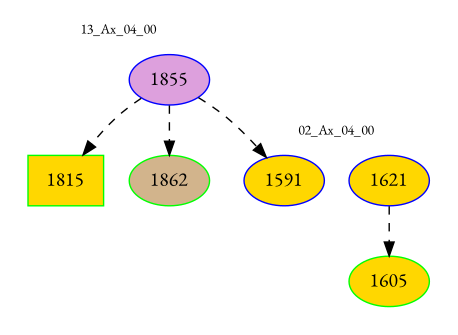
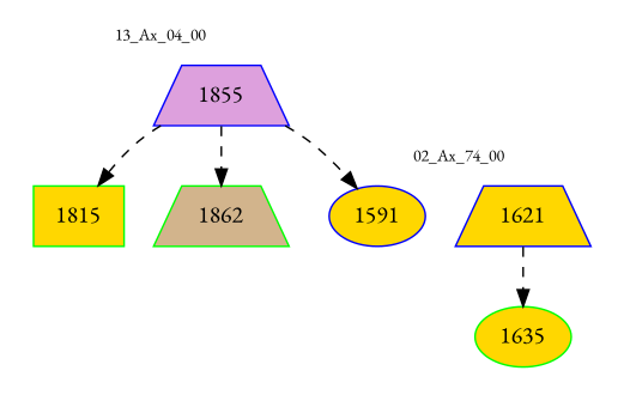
  digraph {
    fontname="EB Garamond"
    node [color=blue fillcolor=gold fontname="EB Garamond" shape=ellipse style=filled]
    edge [color=black fontname="EB Garamond" style=dashed]
-   n1 [label=1621]
+   n1 [label=1621 shape=trapezium]
    n2 [label=1591]
-   n3 [color=green label=1605]
-   n4 [fillcolor=plum label=1855]
+   n3 [color=green label=1635]
+   n4 [fillcolor=plum label=1855 shape=trapezium]
    n5 [color=green label=1815 shape=box]
-   n6 [color=green fillcolor=tan label=1862]
+   n6 [color=green fillcolor=tan label=1862 shape=trapezium]
    subgraph cluster_1 {
      color=white
      fontsize=10
-     label="02_Ax_04_00"
+     label="02_Ax_74_00"
      n1
      n2
      n3
    }
    subgraph cluster_2 {
      color=white
      fontsize=10
      label="13_Ax_04_00"
      n4
      n5
      n6
    }
    n1 -> n3
    n4 -> n2
    n4 -> n5
    n4 -> n6
  }
